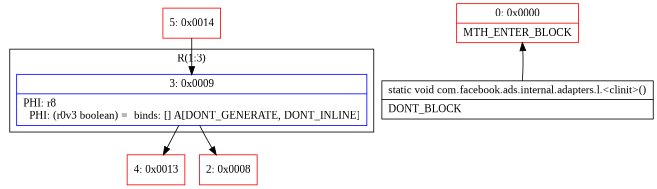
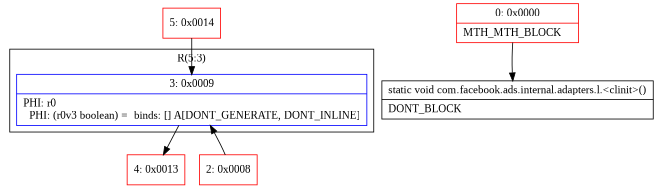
  digraph {
    fontname="Liberation Serif"
    node [color=red fontname="Liberation Serif" shape=record]
    edge [fontname="Liberation Serif"]
-   n1 [color=blue label="{3\:\ 0x0009|PHI: r8 \l  PHI: (r0v3 boolean) =  binds: [] A[DONT_GENERATE, DONT_INLINE]\l}"]
+   n1 [color=blue label="{3\:\ 0x0009|PHI: r0 \l  PHI: (r0v3 boolean) =  binds: [] A[DONT_GENERATE, DONT_INLINE]\l}"]
    n2 [label="{4\:\ 0x0013}"]
-   n3 [label="{0\:\ 0x0000|MTH_ENTER_BLOCK\l}"]
+   n3 [label="{0\:\ 0x0000|MTH_MTH_BLOCK\l}"]
    n4 [label="{2\:\ 0x0008}"]
    n5 [label="{5\:\ 0x0014}"]
    n6 [label="{static void com.facebook.ads.internal.adapters.l.\<clinit\>()  | DONT_BLOCK\l}" color=""]
    subgraph cluster_1 {
-     label="R(1:3)"
+     label="R(5:3)"
      n1
    }
    n1 -> n2
-   n1 -> n4
+   n4 -> n1
    n5 -> n1
-   n6 -> n3
+   n3 -> n6
  }
